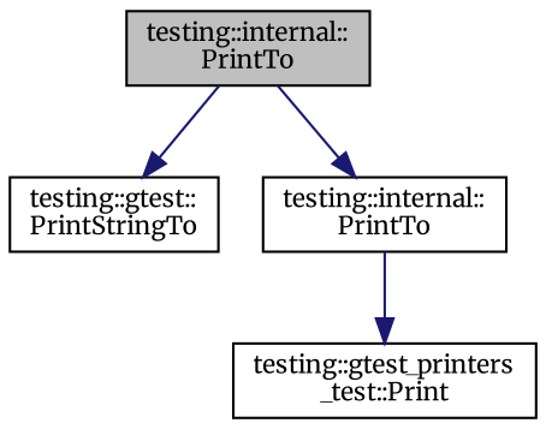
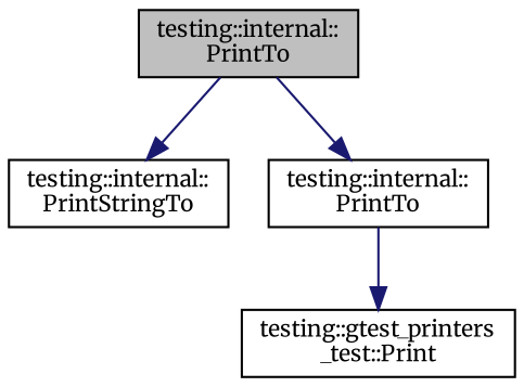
  digraph {
    rankdir=TB
    fontname=Merriweather
    node [color=black fillcolor=white fontname=Merriweather fontsize=10 shape=record style=filled]
    edge [color=midnightblue fontname=Merriweather fontsize=10 labelfontname=Helvetica labelfontsize=10 style=solid]
    n1 [fillcolor=grey75 fontcolor=black height=0.2 label="testing::internal::\lPrintTo" width=0.4]
-   n2 [height=0.2 label="testing::gtest::\lPrintStringTo" width=0.4]
+   n2 [height=0.2 label="testing::internal::\lPrintStringTo" width=0.4]
    n3 [height=0.2 label="testing::internal::\lPrintTo" width=0.4]
    n4 [height=0.2 label="testing::gtest_printers\l_test::Print" width=0.4]
    n1 -> n2
    n1 -> n3
    n3 -> n4
  }
